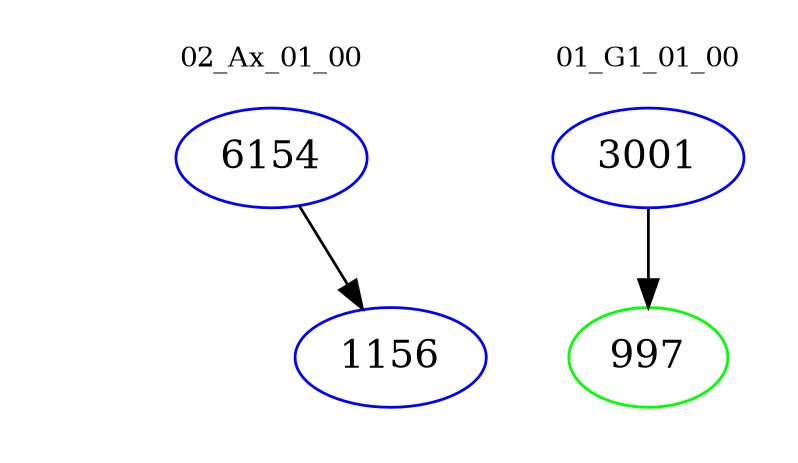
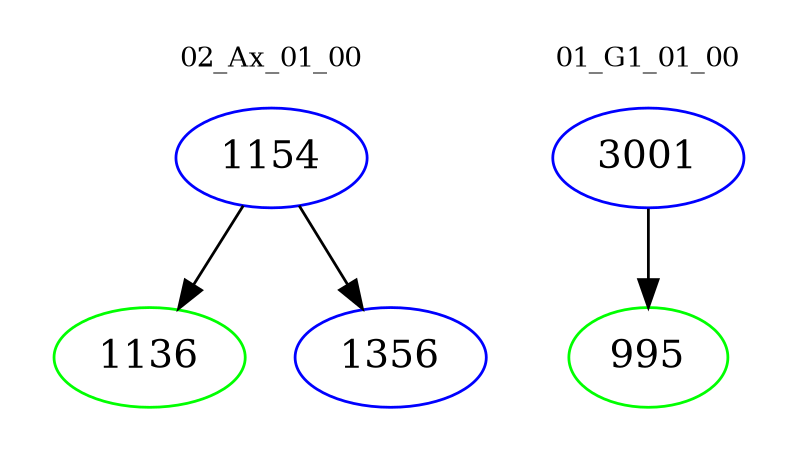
  digraph {
    node [color=blue]
    edge [color=black]
-   n1 [label=6154]
-   n3 [label=1156]
+   n1 [label=1154]
+   n2 [color=green label=1136]
+   n3 [label=1356]
    n4 [label=3001]
-   n5 [color=green label=997]
+   n5 [color=green label=995]
    subgraph cluster_1 {
      color=white
      fontsize=10
      label="02_Ax_01_00"
      n1
+     n2
      n3
    }
    subgraph cluster_2 {
      color=white
      fontsize=10
      label="01_G1_01_00"
      n4
      n5
    }
+   n1 -> n2
    n1 -> n3
    n4 -> n5
  }
